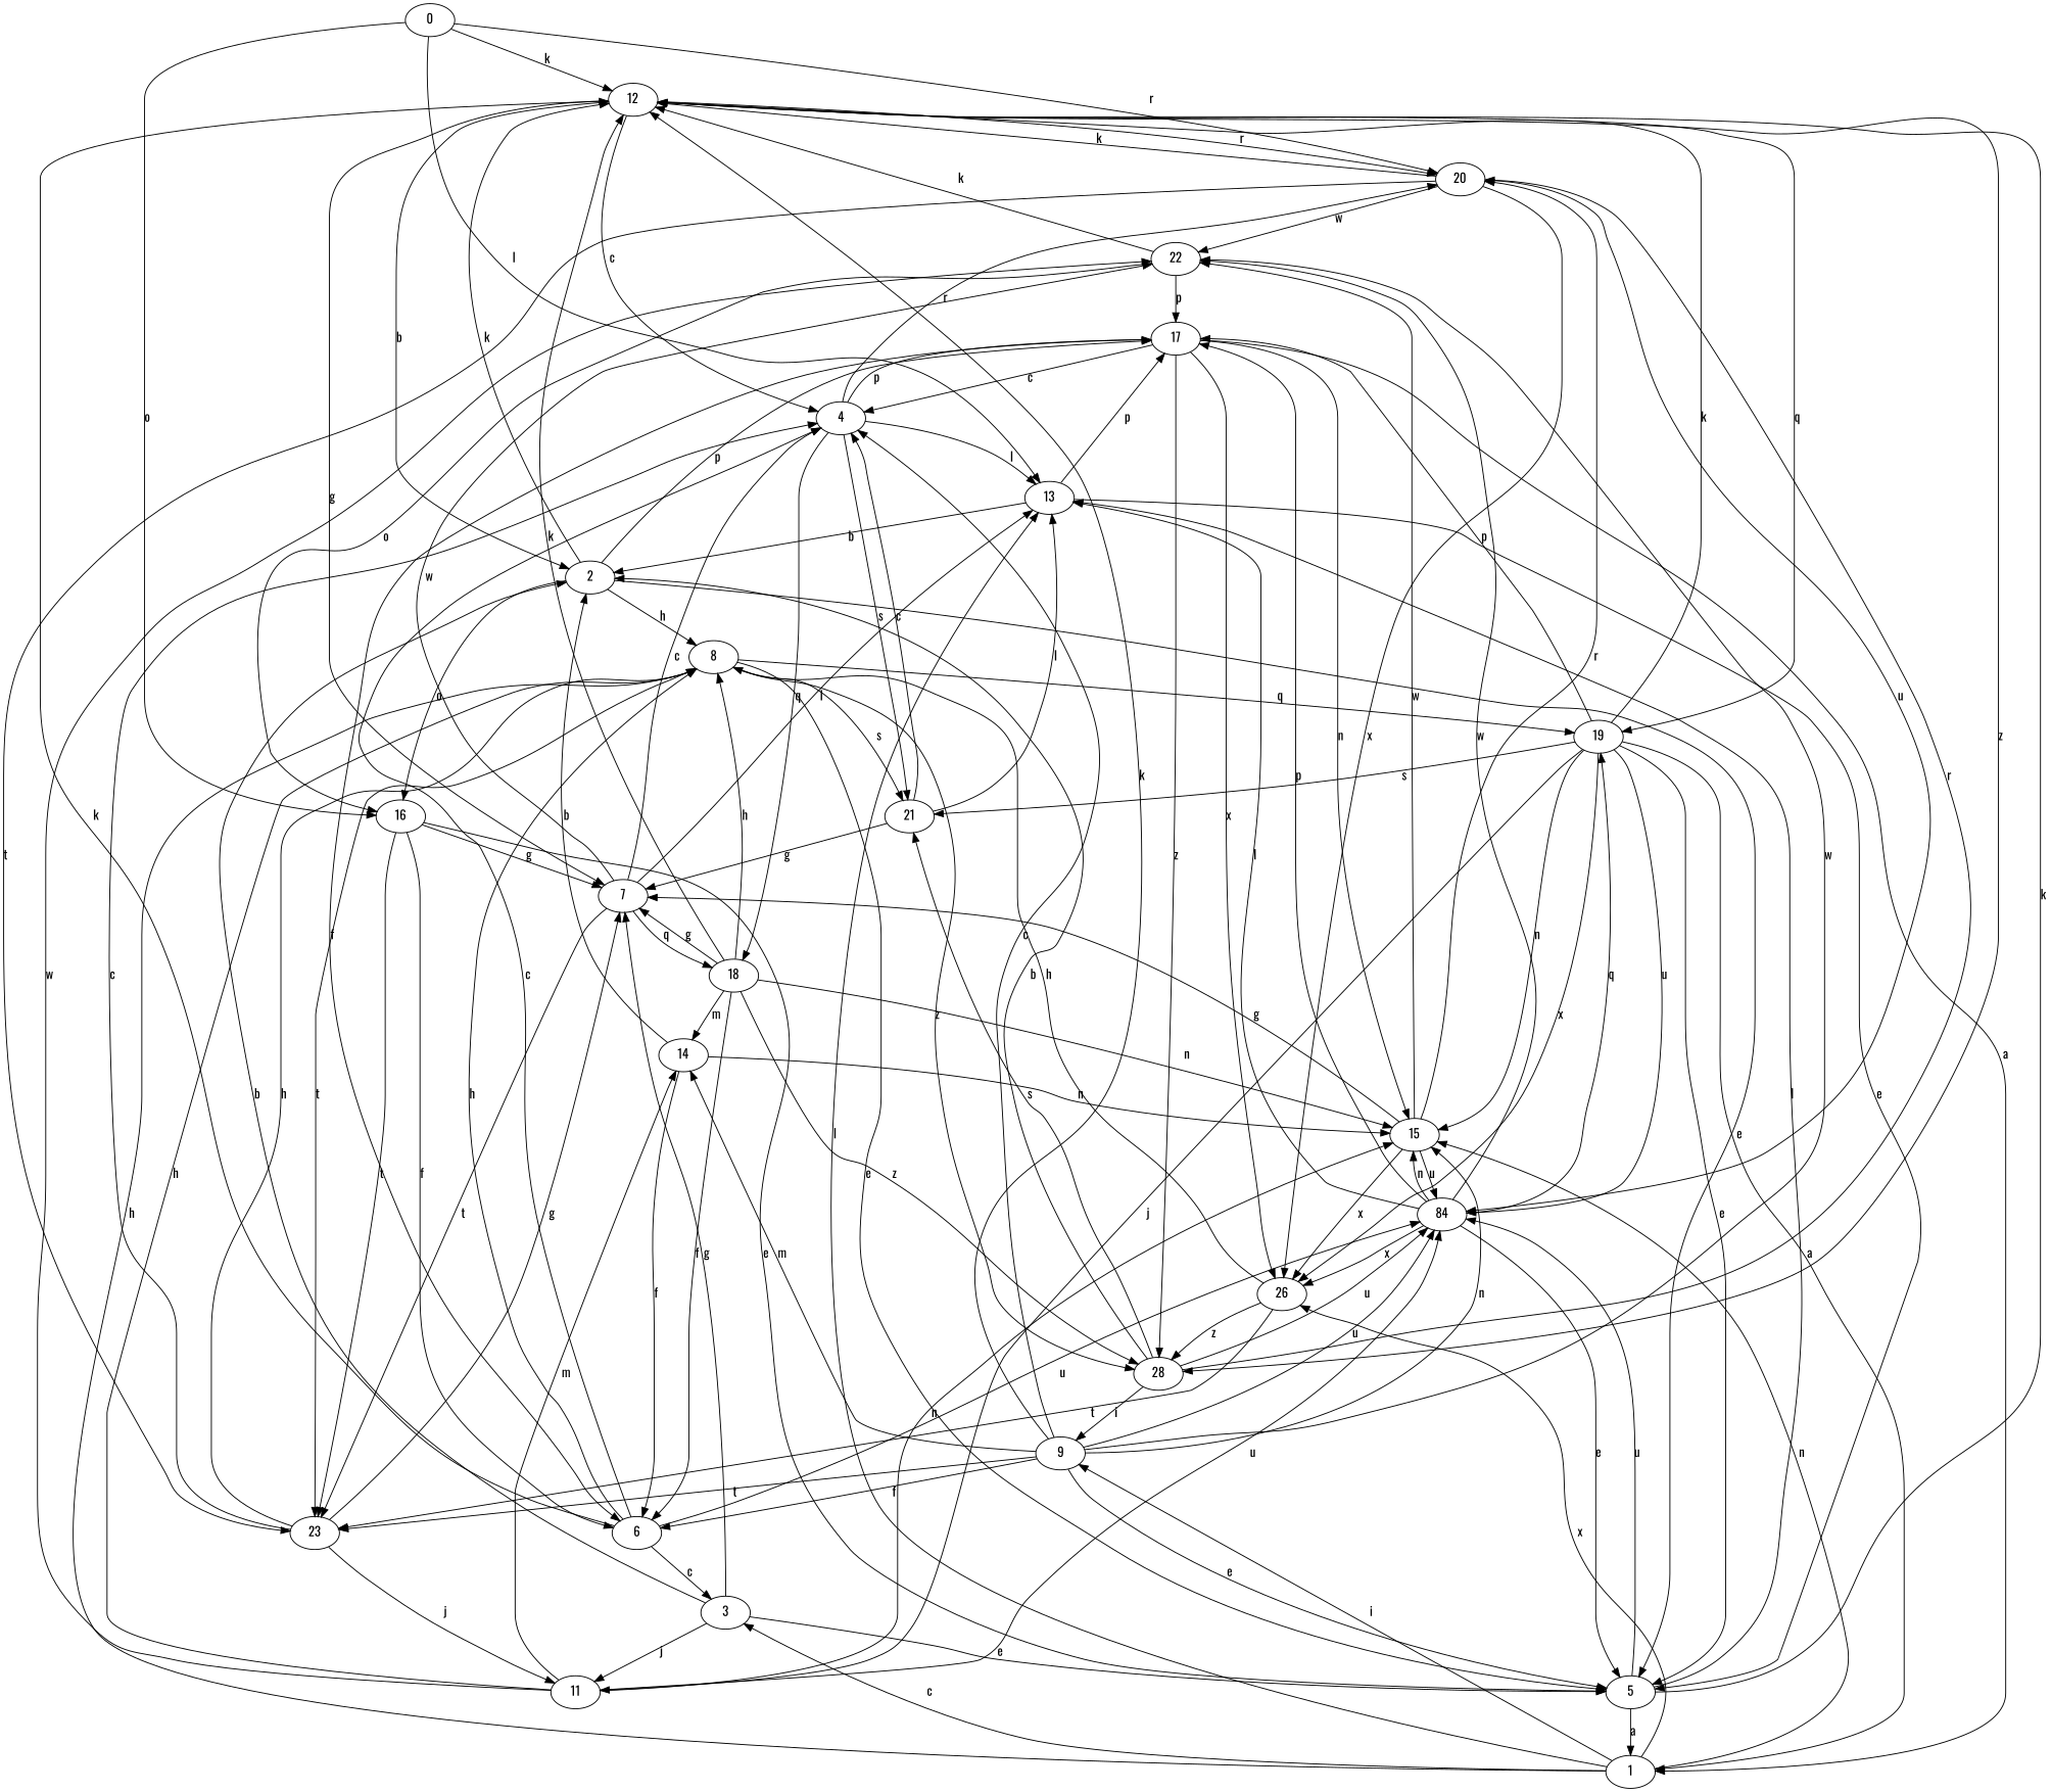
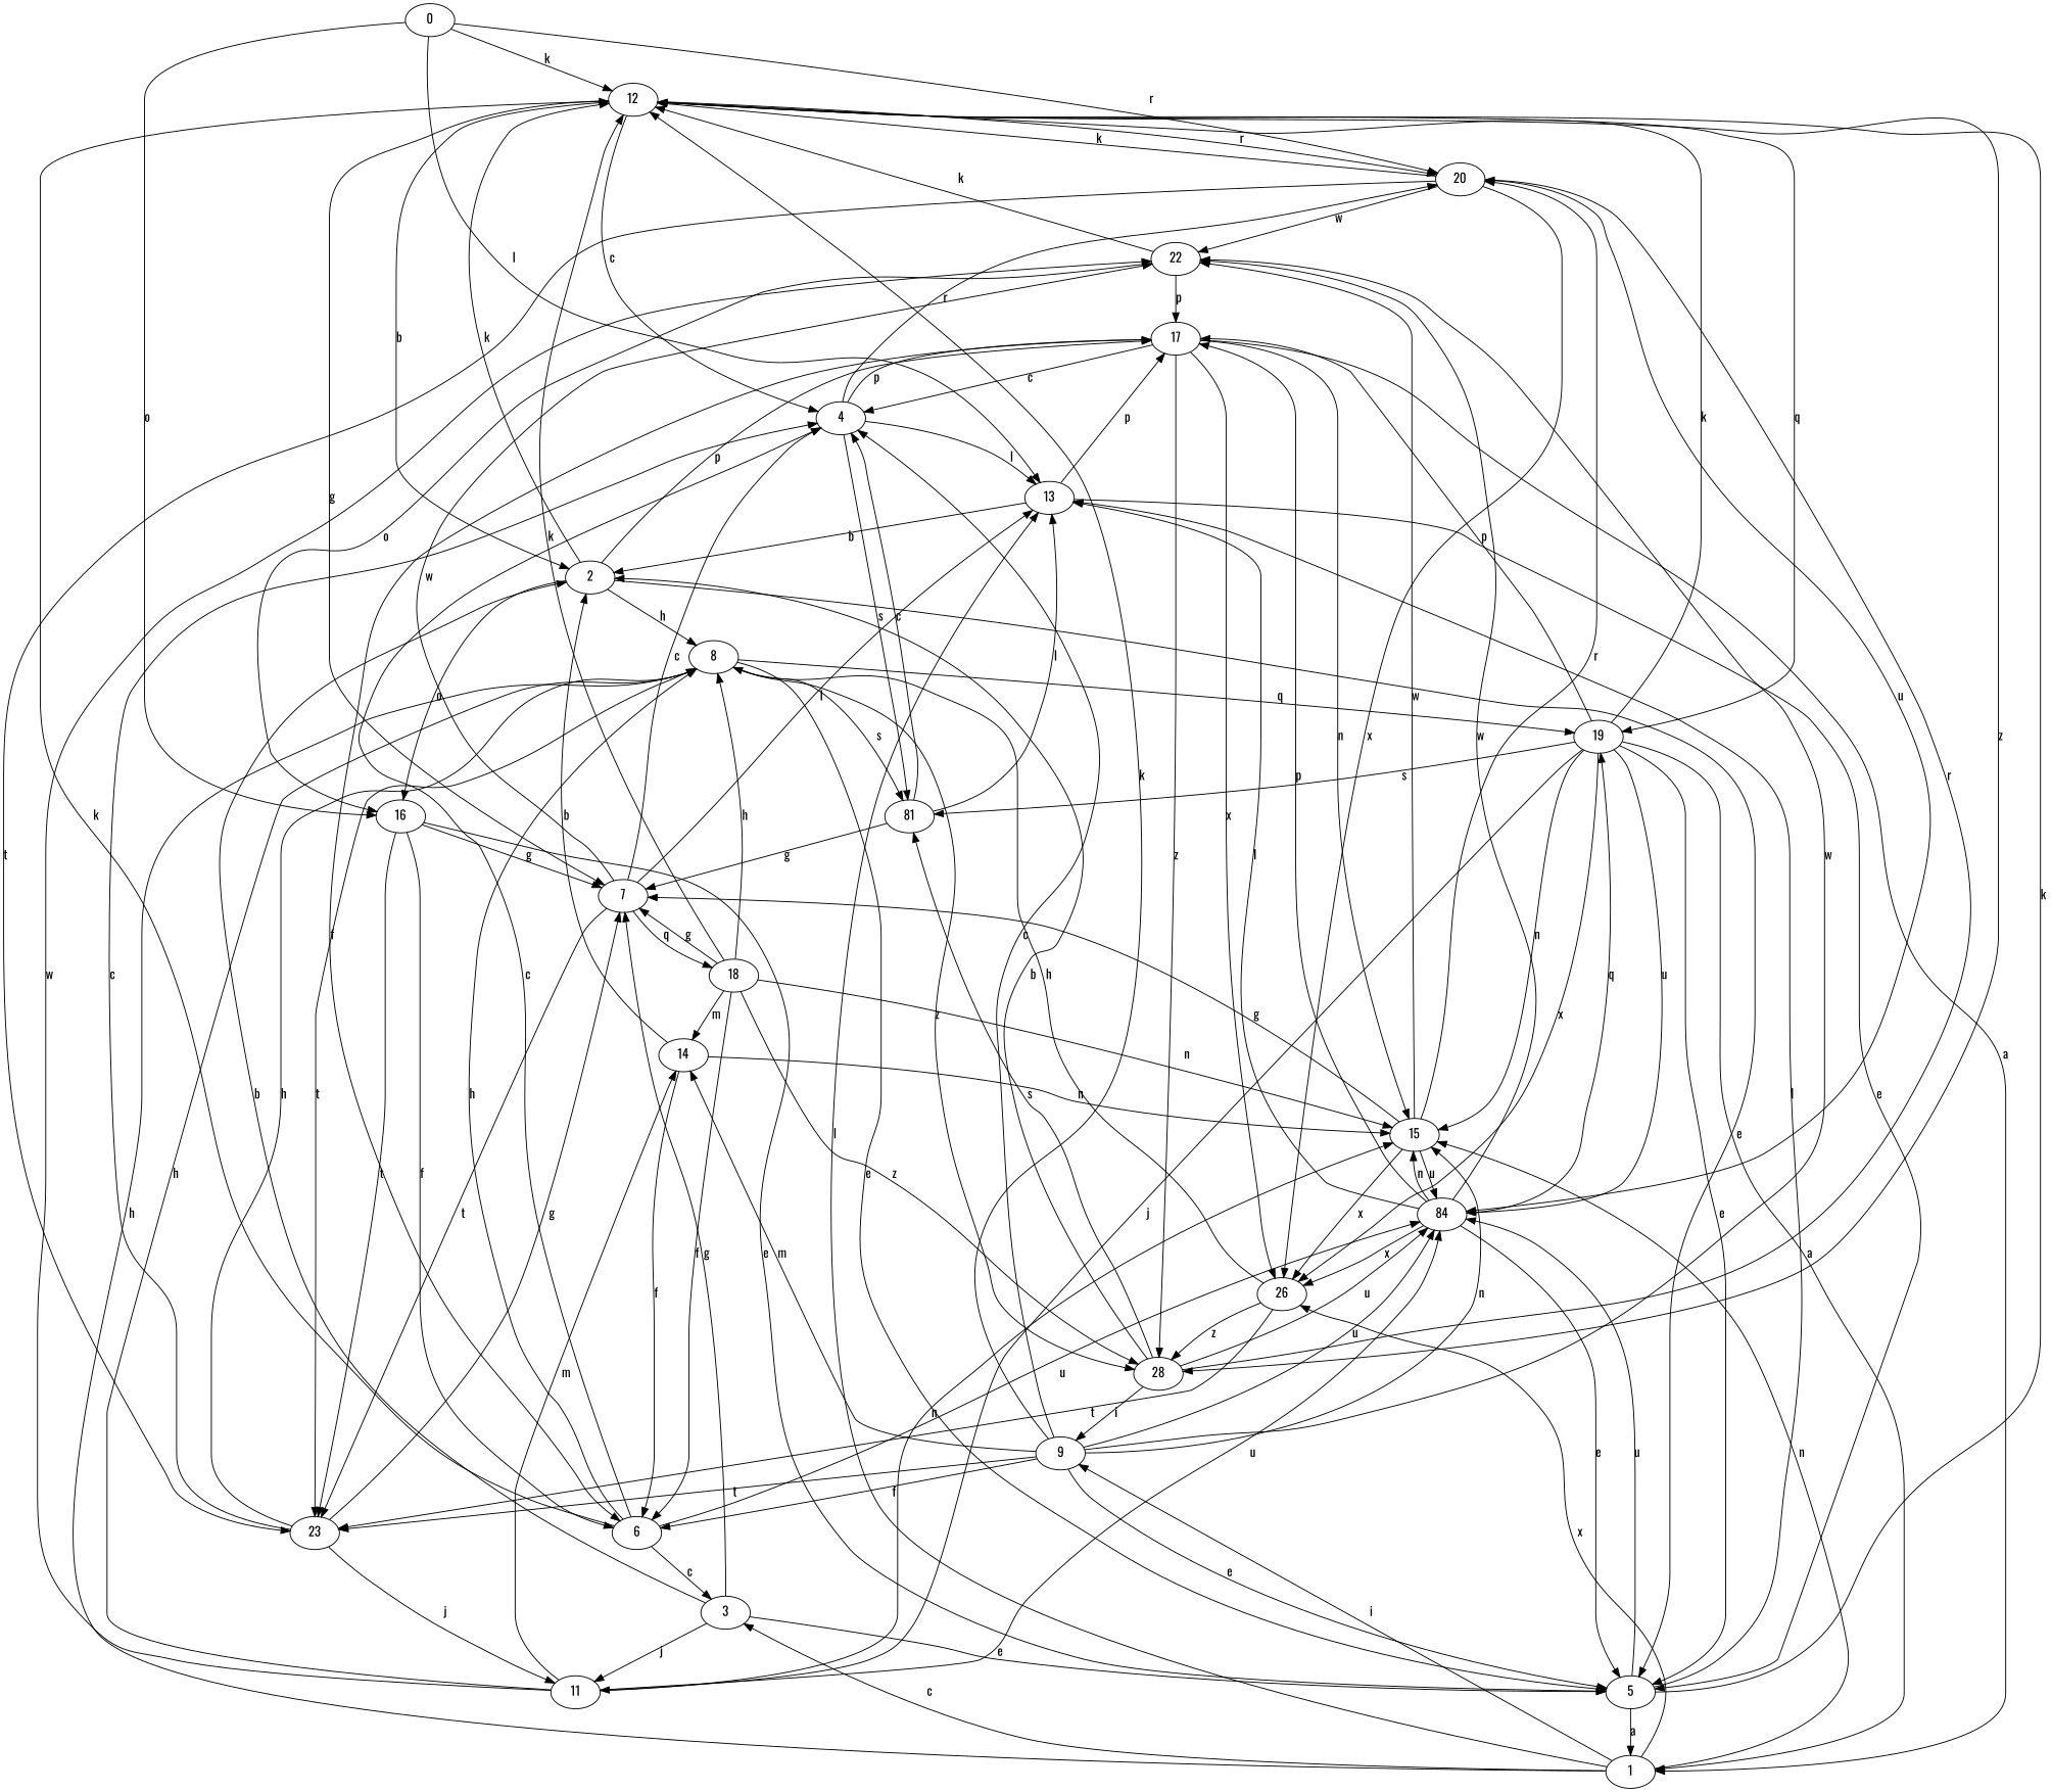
  strict digraph {
    fontname=Oswald
    node [fontname=Oswald]
    edge [fontname=Oswald]
    0
    12
    13
    16
    20
    2
    7
    4
    19
    28
    5
    17
    6
    23
    26
    n16 [label=84]
    n17 [label=22]
    1
    3
    8
    9
    15
    11
-   21
+   21 [label=81]
    14
    18
    0 -> 12 [label=k]
    0 -> 13 [label=l]
    0 -> 16 [label=o]
    0 -> 20 [label=r]
    12 -> 20 [label=r]
    12 -> 2 [label=b]
    12 -> 7 [label=g]
    12 -> 4 [label=c]
    12 -> 19 [label=q]
    12 -> 28 [label=z]
    13 -> 2 [label=b]
    13 -> 5 [label=e]
    13 -> 17 [label=p]
    16 -> 7 [label=g]
    16 -> 5 [label=e]
    16 -> 6 [label=f]
    16 -> 23 [label=t]
    20 -> 12 [label=k]
    20 -> 23 [label=t]
    20 -> 26 [label=x]
    20 -> n16 [label=u]
    20 -> n17 [label=w]
    2 -> 12 [label=k]
    2 -> 16 [label=o]
    2 -> 5 [label=e]
    2 -> 17 [label=p]
    2 -> 8 [label=h]
    7 -> 13 [label=l]
    7 -> 4 [label=c]
    7 -> 23 [label=t]
    7 -> n17 [label=w]
    7 -> 18 [label=q]
    4 -> 13 [label=l]
    4 -> 20 [label=r]
    4 -> 17 [label=p]
    4 -> 21 [label=s]
-   4 -> 18 [label=q]
    19 -> 12 [label=k]
    19 -> 5 [label=e]
    19 -> 17 [label=p]
    19 -> 26 [label=x]
    19 -> n16 [label=u]
    19 -> 1 [label=a]
    19 -> 15 [label=n]
    19 -> 11 [label=j]
    19 -> 21 [label=s]
    28 -> 20 [label=r]
    28 -> 2 [label=b]
    28 -> n16 [label=u]
    28 -> 9 [label=i]
    28 -> 21 [label=s]
    5 -> 12 [label=k]
    5 -> 13 [label=l]
    5 -> n16 [label=u]
    5 -> 1 [label=a]
    17 -> 4 [label=c]
    17 -> 28 [label=z]
    17 -> 6 [label=f]
    17 -> 26 [label=x]
    17 -> 1 [label=a]
    17 -> 15 [label=n]
    6 -> 12 [label=k]
    6 -> 4 [label=c]
    6 -> n16 [label=u]
    6 -> 3 [label=c]
    6 -> 8 [label=h]
    23 -> 7 [label=g]
    23 -> 4 [label=c]
    23 -> 8 [label=h]
    23 -> 11 [label=j]
    26 -> 28 [label=z]
    26 -> 23 [label=t]
    26 -> 8 [label=h]
    n16 -> 13 [label=l]
    n16 -> 19 [label=q]
    n16 -> 5 [label=e]
    n16 -> 17 [label=p]
    n16 -> 26 [label=x]
    n16 -> n17 [label=w]
    n16 -> 15 [label=n]
    n17 -> 12 [label=k]
    n17 -> 16 [label=o]
    n17 -> 17 [label=p]
    1 -> 13 [label=l]
    1 -> 26 [label=x]
    1 -> 3 [label=c]
    1 -> 8 [label=h]
    1 -> 9 [label=i]
    1 -> 15 [label=n]
    3 -> 2 [label=b]
    3 -> 7 [label=g]
    3 -> 5 [label=e]
    3 -> 11 [label=j]
    8 -> 19 [label=q]
    8 -> 28 [label=z]
    8 -> 5 [label=e]
    8 -> 23 [label=t]
    8 -> 21 [label=s]
    9 -> 12 [label=k]
    9 -> 4 [label=c]
    9 -> 5 [label=e]
    9 -> 6 [label=f]
    9 -> 23 [label=t]
    9 -> n16 [label=u]
    9 -> n17 [label=w]
    9 -> 15 [label=n]
    9 -> 14 [label=m]
    15 -> 20 [label=r]
    15 -> 7 [label=g]
    15 -> 26 [label=x]
    15 -> n16 [label=u]
    15 -> n17 [label=w]
    11 -> n16 [label=u]
    11 -> n17 [label=w]
    11 -> 8 [label=h]
    11 -> 15 [label=n]
    11 -> 14 [label=m]
    21 -> 13 [label=l]
    21 -> 7 [label=g]
    21 -> 4 [label=c]
    14 -> 2 [label=b]
    14 -> 6 [label=f]
    14 -> 15 [label=n]
    18 -> 12 [label=k]
    18 -> 7 [label=g]
    18 -> 28 [label=z]
    18 -> 6 [label=f]
    18 -> 8 [label=h]
    18 -> 15 [label=n]
    18 -> 14 [label=m]
  }
